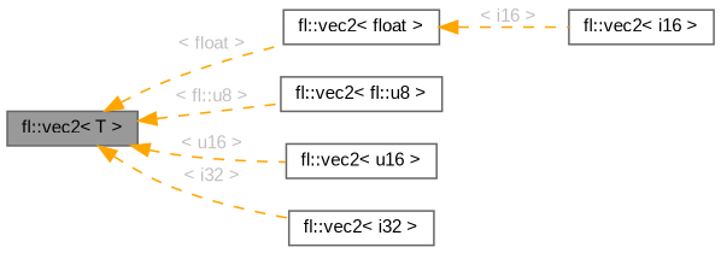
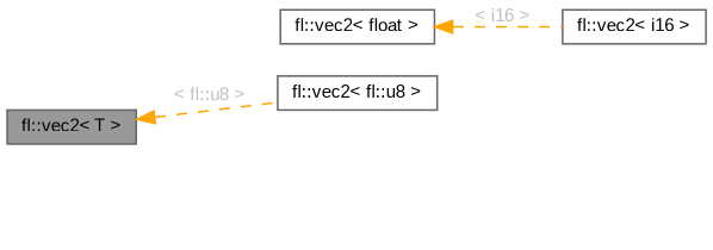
  digraph {
    fontname="Liberation Sans"
    rankdir=LR
    node [color=gray40 fillcolor=white fontname="Liberation Sans" fontsize=10 shape=box style=filled]
    edge [color=orange dir=back fontcolor=grey fontname="Liberation Sans" fontsize=10 labelfontname=Helvetica labelfontsize=10 style=dashed]
    n1 [fillcolor=grey60 fontcolor=black height=0.2 label="fl::vec2\< T \>" width=0.4]
    n2 [height=0.2 label="fl::vec2\< float \>" width=0.4]
    n3 [height=0.2 label="fl::vec2\< fl::u8 \>" width=0.4]
-   n4 [height=0.2 label="fl::vec2\< u16 \>" width=0.4]
-   n5 [height=0.2 label="fl::vec2\< i32 \>" width=0.4]
    n6 [height=0.2 label="fl::vec2\< i16 \>" width=0.4]
-   n1 -> n2 [label=" \< float \>"]
    n1 -> n3 [label=" \< fl::u8 \>"]
-   n1 -> n4 [label=" \< u16 \>"]
-   n1 -> n5 [label=" \< i32 \>"]
    n2 -> n6 [label=" \< i16 \>"]
  }
